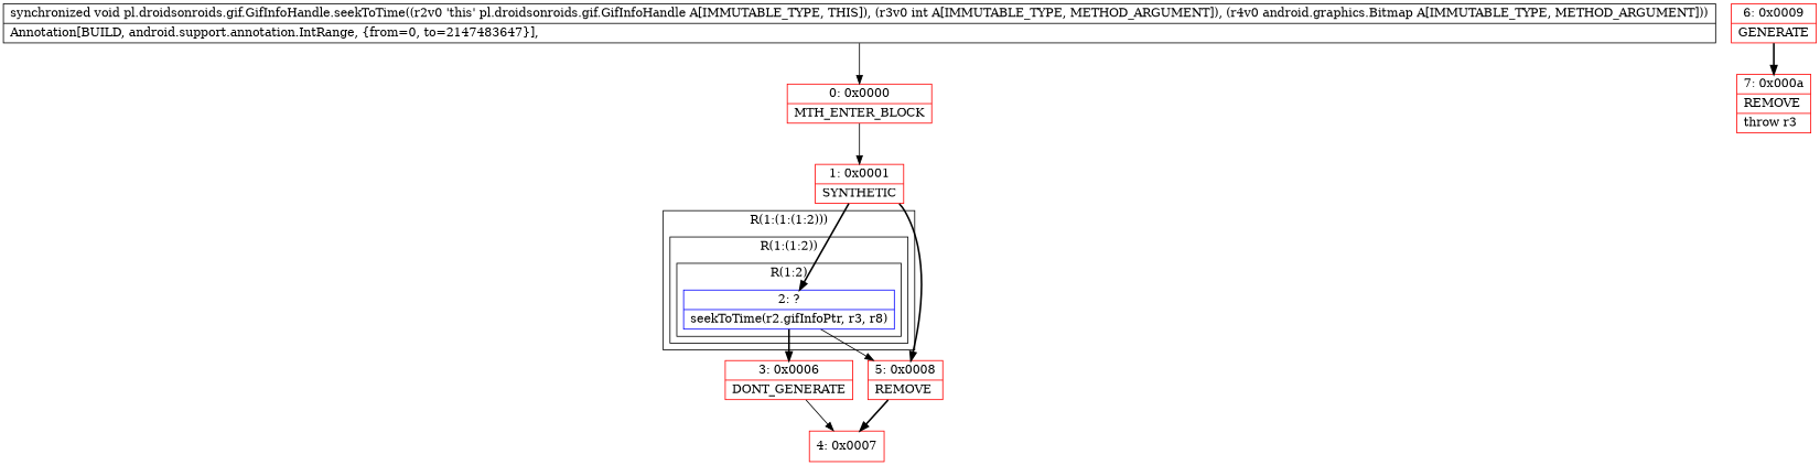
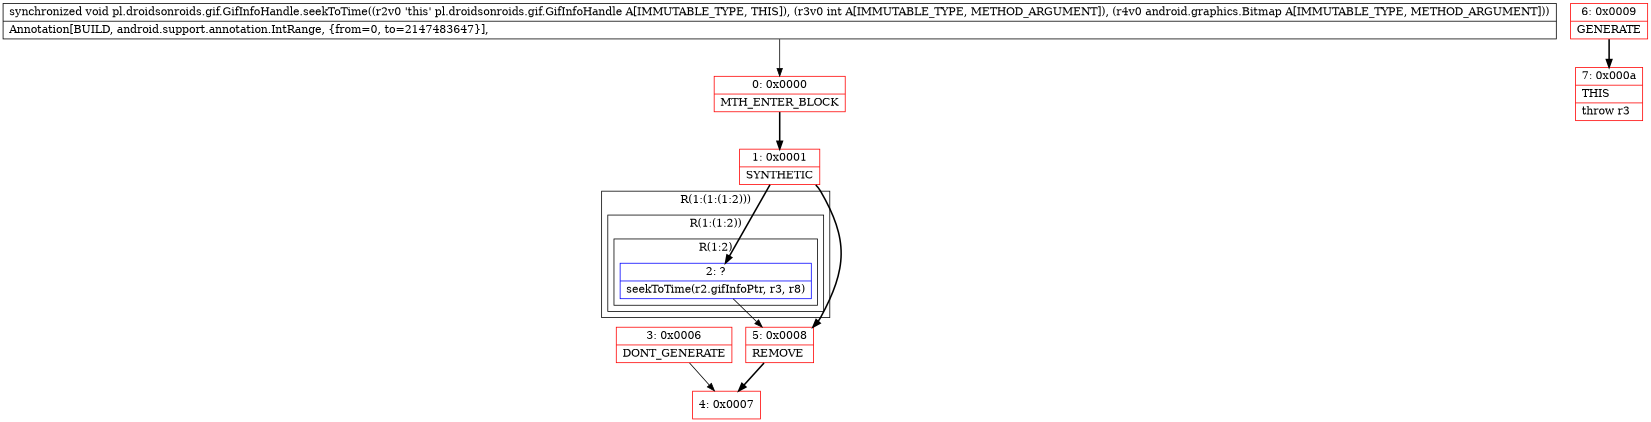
  digraph {
    node [color=red shape=record]
    edge [style=bold]
    n1 [color=blue label="{2\:\ ?|seekToTime(r2.gifInfoPtr, r3, r8)\l}"]
    n2 [label="{3\:\ 0x0006|DONT_GENERATE\l}"]
    n3 [label="{5\:\ 0x0008|REMOVE\l}"]
    n4 [label="{4\:\ 0x0007}"]
    n5 [label="{0\:\ 0x0000|MTH_ENTER_BLOCK\l}"]
    n6 [label="{1\:\ 0x0001|SYNTHETIC\l}"]
    n7 [label="{6\:\ 0x0009|GENERATE\l}"]
-   n8 [label="{7\:\ 0x000a|REMOVE\l|throw r3\l}"]
+   n8 [label="{7\:\ 0x000a|THIS\l|throw r3\l}"]
    n9 [label="{synchronized void pl.droidsonroids.gif.GifInfoHandle.seekToTime((r2v0 'this' pl.droidsonroids.gif.GifInfoHandle A[IMMUTABLE_TYPE, THIS]), (r3v0 int A[IMMUTABLE_TYPE, METHOD_ARGUMENT]), (r4v0 android.graphics.Bitmap A[IMMUTABLE_TYPE, METHOD_ARGUMENT]))  | Annotation[BUILD, android.support.annotation.IntRange, \{from=0, to=2147483647\}], \l}" color=""]
    subgraph cluster_1 {
      label="R(1:(1:(1:2)))"
      subgraph cluster_2 {
        label="R(1:(1:2))"
        subgraph cluster_3 {
          label="R(1:2)"
          n1
        }
      }
    }
-   n1 -> n2
    n1 -> n3 [style=solid]
    n2 -> n4 [style=solid]
    n3 -> n4
-   n5 -> n6 [style=solid]
+   n5 -> n6
    n6 -> n1
    n6 -> n3
    n7 -> n8
    n9 -> n5 [style=solid]
  }
